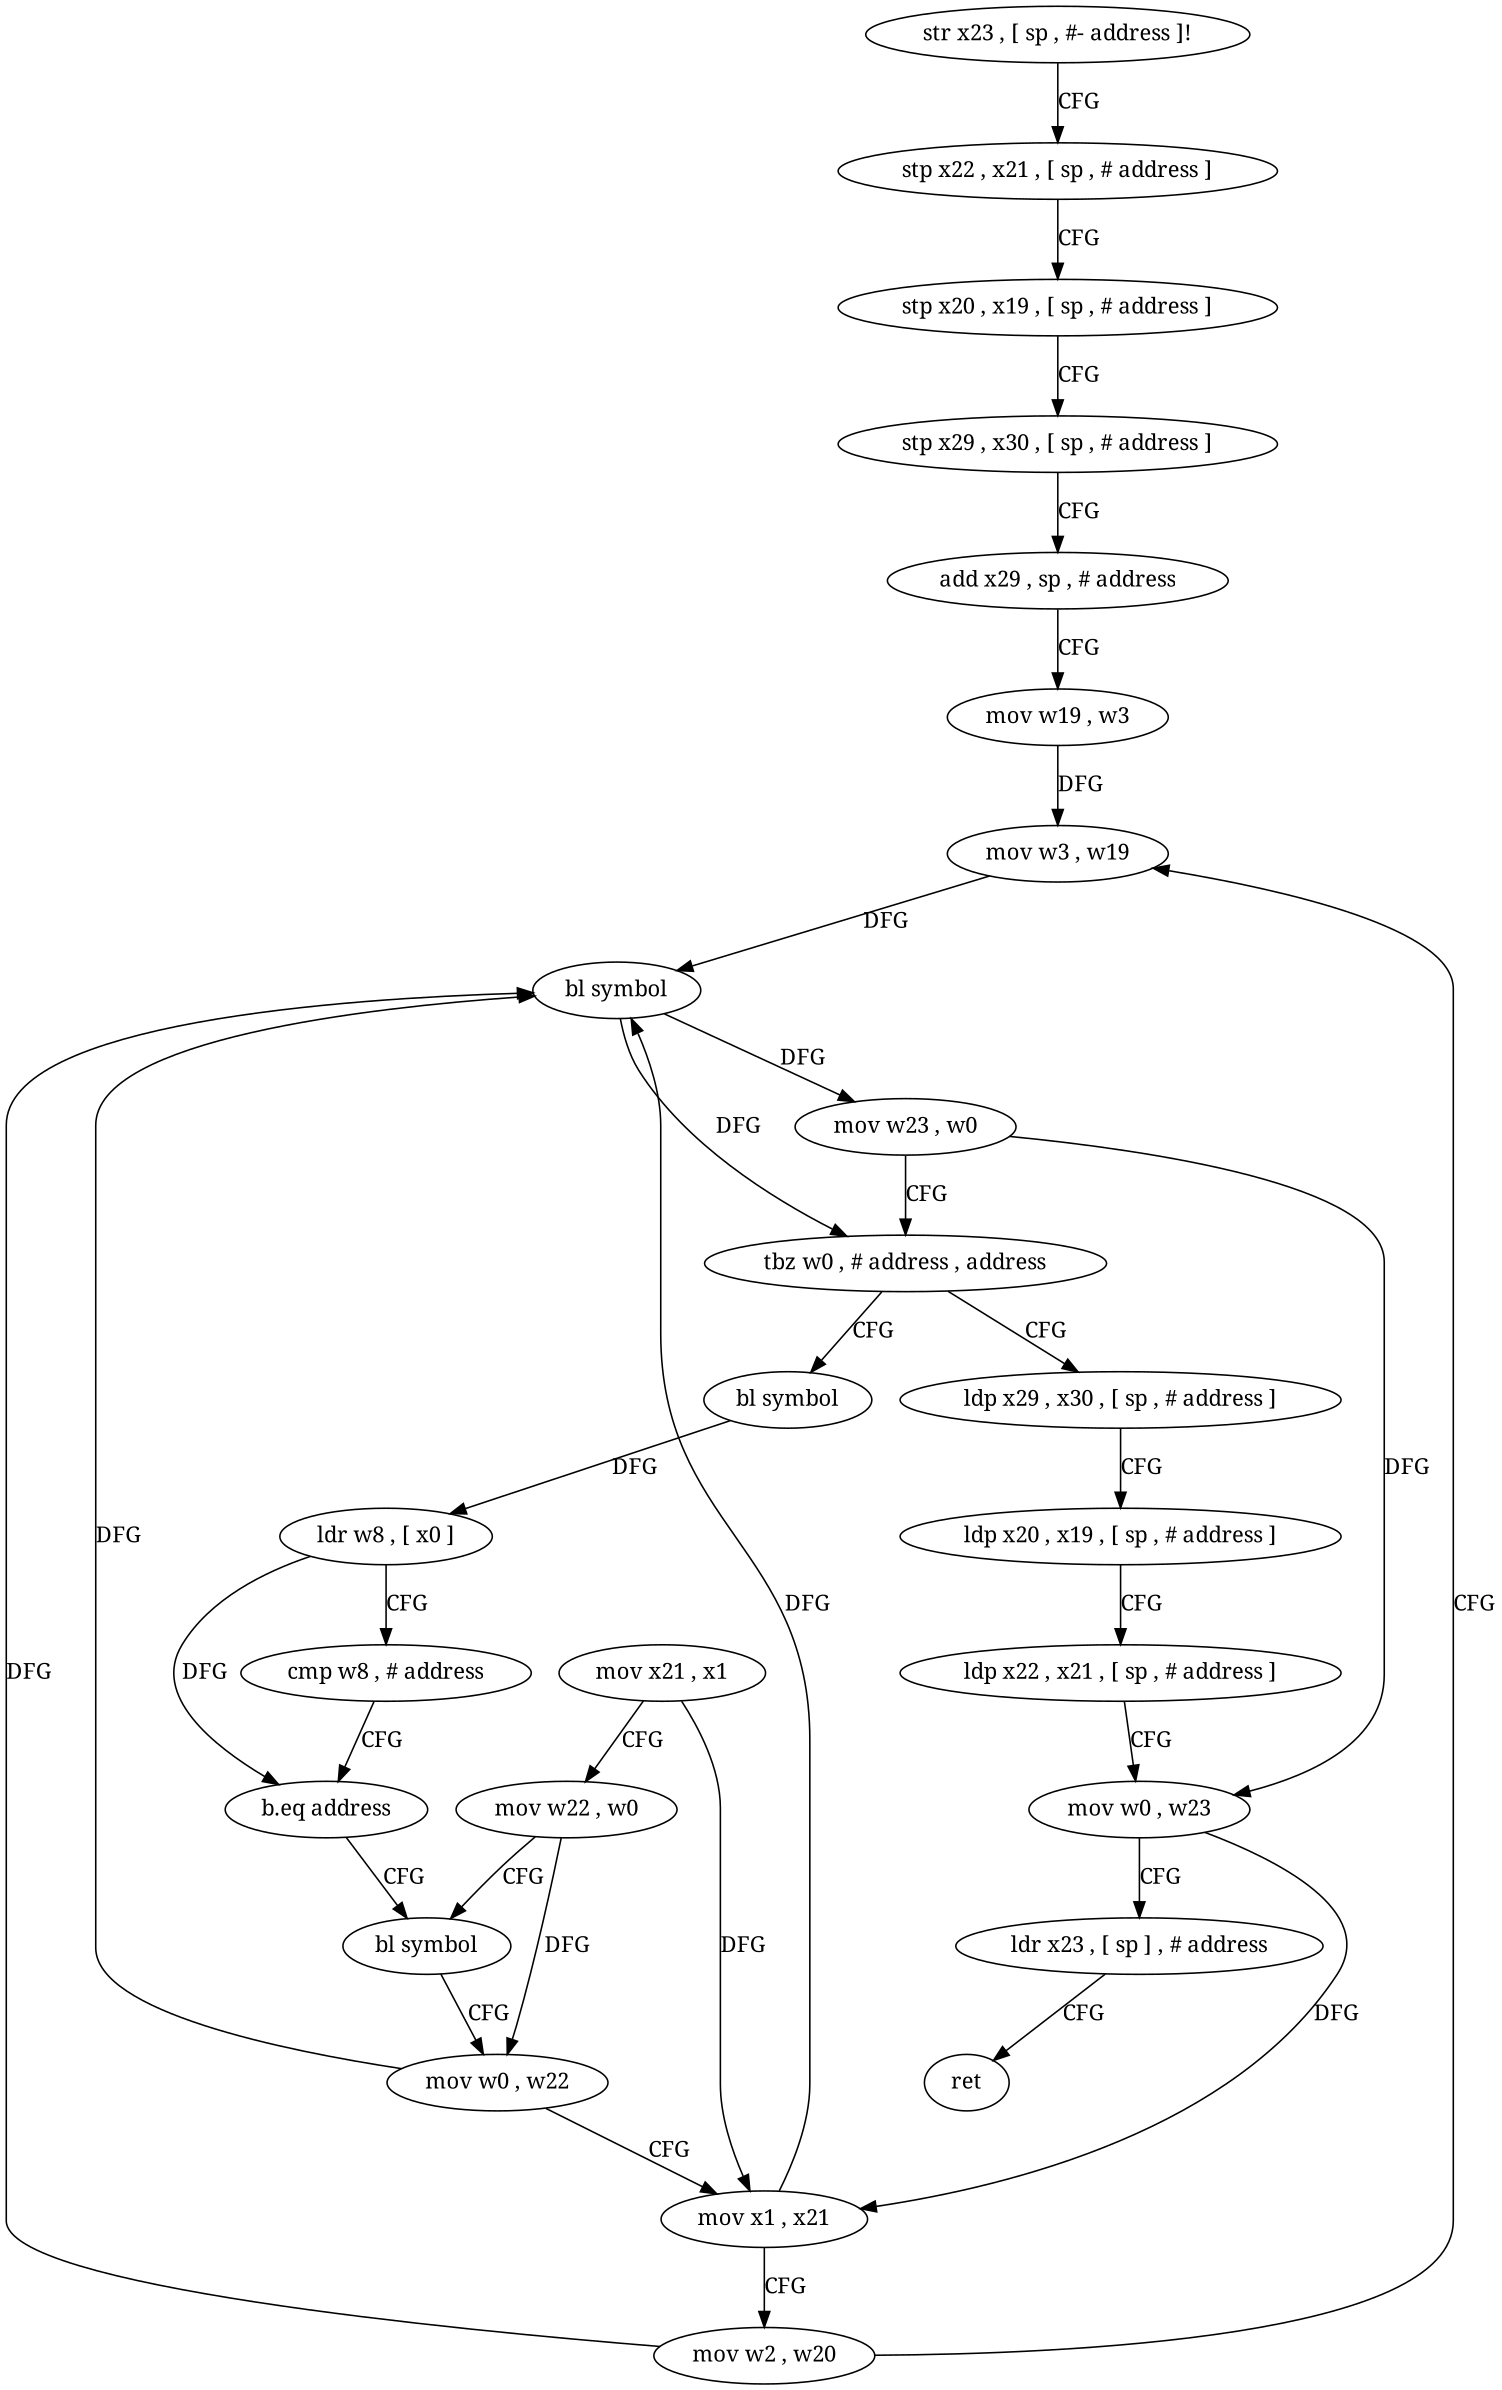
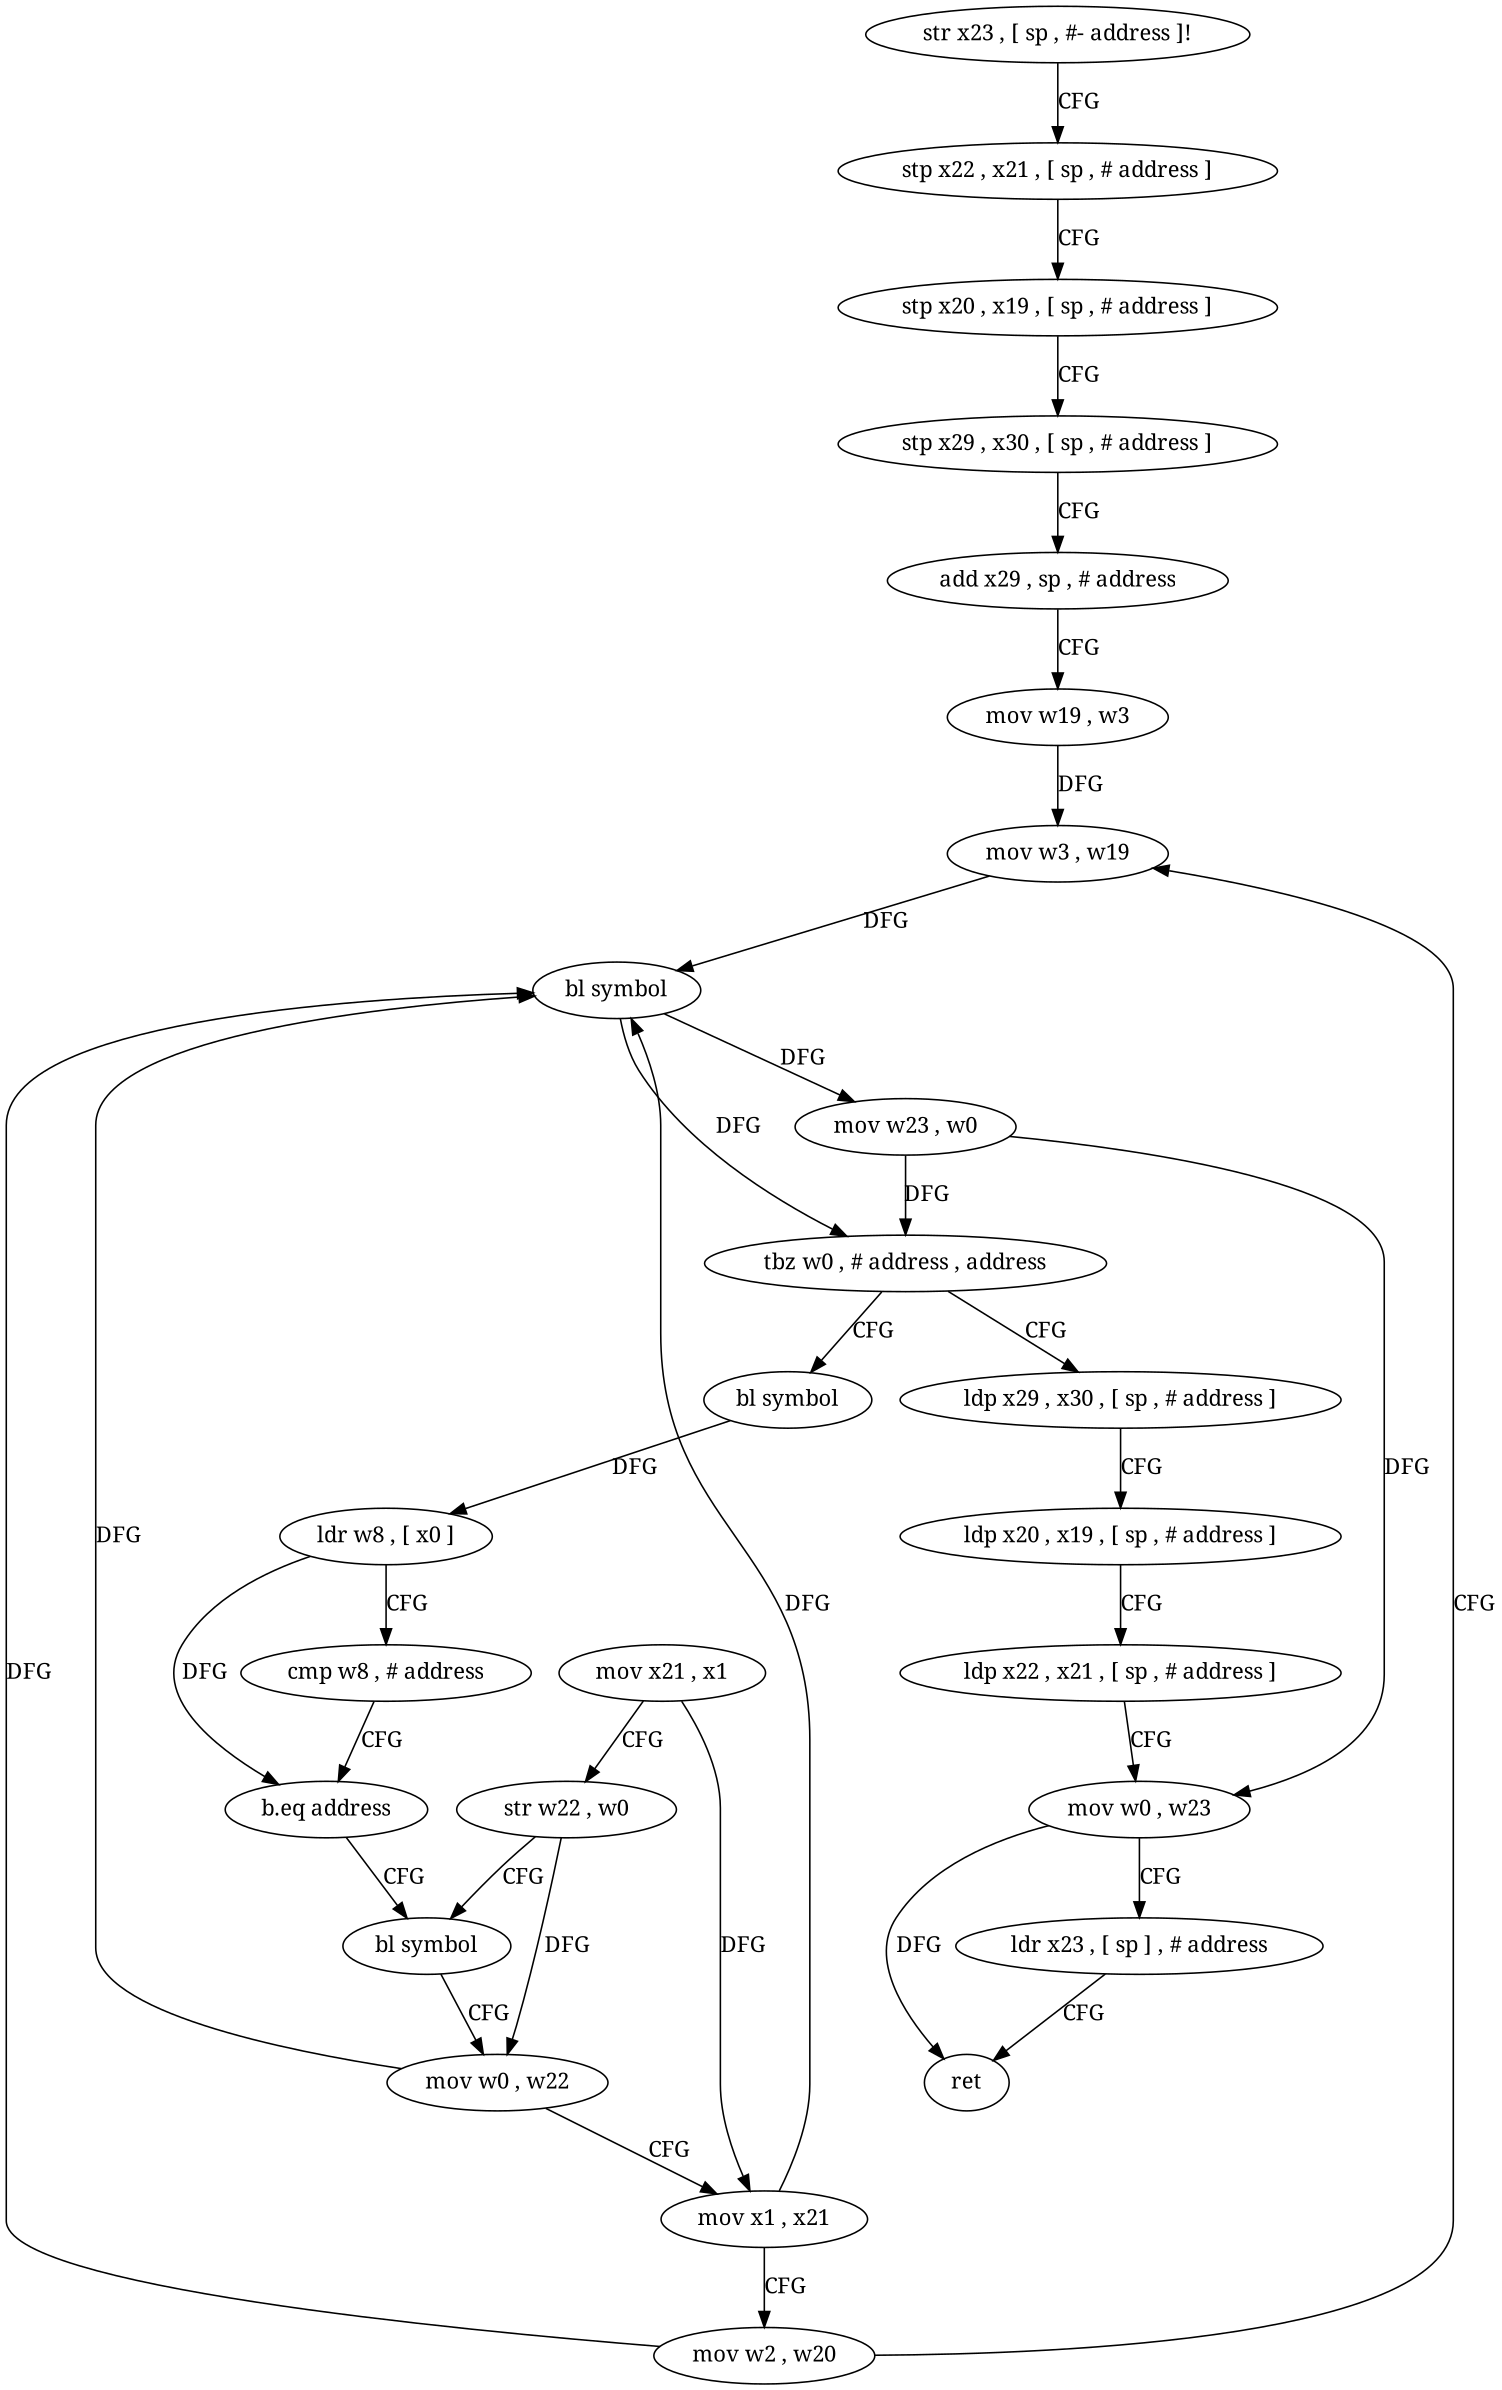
  digraph {
    fontname="Noto Serif"
    node [fontname="Noto Serif"]
    edge [fontname="Noto Serif"]
    n1 [label="str x23 , [ sp , #- address ]!"]
    n2 [label="stp x22 , x21 , [ sp , # address ]"]
    n3 [label="stp x20 , x19 , [ sp , # address ]"]
    n4 [label="stp x29 , x30 , [ sp , # address ]"]
    n5 [label="add x29 , sp , # address"]
    n6 [label="mov w19 , w3"]
    n7 [label="mov w3 , w19"]
    n8 [label="bl symbol"]
    n9 [label="mov x21 , x1"]
-   n10 [label="mov w22 , w0"]
+   n10 [label="str w22 , w0"]
    n11 [label="mov x1 , x21"]
    n12 [label="mov w2 , w20"]
    n13 [label="bl symbol"]
    n14 [label="mov w0 , w22"]
    n15 [label="ldp x29 , x30 , [ sp , # address ]"]
    n16 [label="ldp x20 , x19 , [ sp , # address ]"]
    n17 [label="ldp x22 , x21 , [ sp , # address ]"]
    n18 [label="mov w0 , w23"]
    n19 [label="ldr x23 , [ sp ] , # address"]
    n20 [label=ret]
    n21 [label="bl symbol"]
    n22 [label="ldr w8 , [ x0 ]"]
    n23 [label="cmp w8 , # address"]
    n24 [label="b.eq address"]
    n25 [label="mov w23 , w0"]
    n26 [label="tbz w0 , # address , address"]
    n1 -> n2 [label=CFG]
    n2 -> n3 [label=CFG]
    n3 -> n4 [label=CFG]
    n4 -> n5 [label=CFG]
    n5 -> n6 [label=CFG]
    n6 -> n7 [label=DFG]
    n7 -> n8 [label=DFG]
    n8 -> n25 [label=DFG]
    n8 -> n26 [label=DFG]
    n9 -> n10 [label=CFG]
    n9 -> n11 [label=DFG]
    n10 -> n13 [label=CFG]
    n10 -> n14 [label=DFG]
    n11 -> n8 [label=DFG]
    n11 -> n12 [label=CFG]
    n12 -> n7 [label=CFG]
    n12 -> n8 [label=DFG]
    n13 -> n14 [label=CFG]
    n14 -> n8 [label=DFG]
    n14 -> n11 [label=CFG]
    n15 -> n16 [label=CFG]
    n16 -> n17 [label=CFG]
    n17 -> n18 [label=CFG]
    n18 -> n19 [label=CFG]
-   n18 -> n11 [label=DFG]
+   n18 -> n20 [label=DFG]
    n19 -> n20 [label=CFG]
    n21 -> n22 [label=DFG]
    n22 -> n23 [label=CFG]
    n22 -> n24 [label=DFG]
    n23 -> n24 [label=CFG]
    n24 -> n13 [label=CFG]
    n25 -> n18 [label=DFG]
-   n25 -> n26 [label=CFG]
+   n25 -> n26 [label=DFG]
    n26 -> n15 [label=CFG]
    n26 -> n21 [label=CFG]
  }
